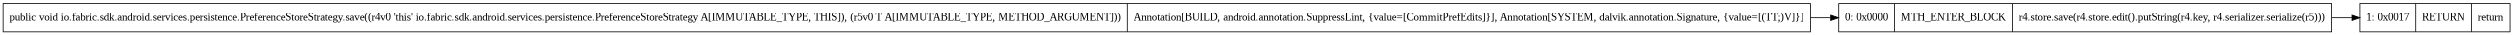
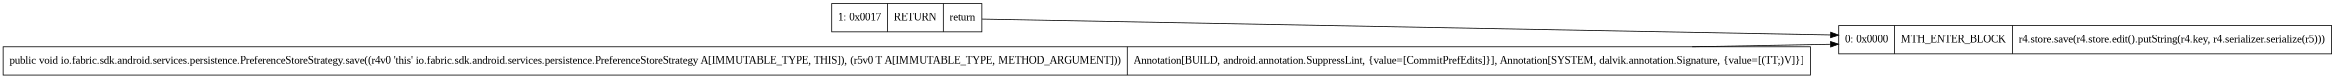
  digraph {
    rankdir=LR
    fontname="Liberation Serif"
    node [shape=record fontname="Liberation Serif"]
    edge [fontname="Liberation Serif"]
    n1 [label="{0\:\ 0x0000|MTH_ENTER_BLOCK\l|r4.store.save(r4.store.edit().putString(r4.key, r4.serializer.serialize(r5)))\l}"]
    n2 [label="{1\:\ 0x0017|RETURN\l|return\l}"]
    n3 [label="{public void io.fabric.sdk.android.services.persistence.PreferenceStoreStrategy.save((r4v0 'this' io.fabric.sdk.android.services.persistence.PreferenceStoreStrategy A[IMMUTABLE_TYPE, THIS]), (r5v0 T A[IMMUTABLE_TYPE, METHOD_ARGUMENT]))  | Annotation[BUILD, android.annotation.SuppressLint, \{value=[CommitPrefEdits]\}], Annotation[SYSTEM, dalvik.annotation.Signature, \{value=[(TT;)V]\}]\l}"]
-   n1 -> n2
+   n2 -> n1
    n3 -> n1
  }
